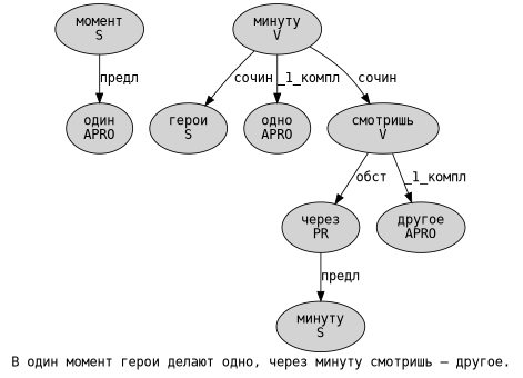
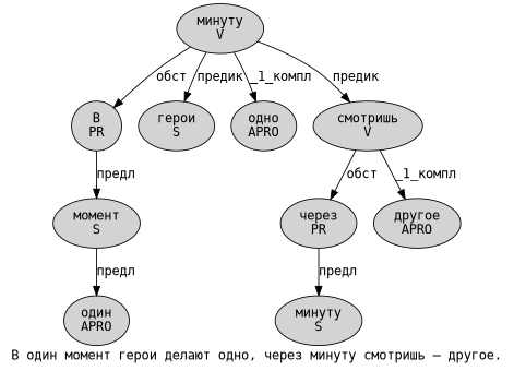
  digraph {
    fontname="DejaVu Sans Mono"
    label="В один момент герои делают одно, через минуту смотришь — другое."
    node [fillcolor=lightgray fontname="DejaVu Sans Mono" penwidth=1 shape=ellipse style=filled]
    edge [fontname="DejaVu Sans Mono"]
+   n1 [label="В\nPR"]
    n2 [label="момент\nS"]
    n3 [label="один\nAPRO"]
    n4 [label="герои\nS"]
    n5 [label="минуту\nV"]
    n6 [label="одно\nAPRO"]
    n7 [label="смотришь\nV"]
    n8 [label="через\nPR"]
    n9 [label="другое\nAPRO"]
    n10 [label="минуту\nS"]
+   n1 -> n2 [label="предл"]
    n2 -> n3 [label="предл"]
-   n5 -> n4 [label="сочин"]
+   n5 -> n1 [label="обст"]
+   n5 -> n4 [label="предик"]
    n5 -> n6 [label="_1_компл"]
-   n5 -> n7 [label="сочин"]
+   n5 -> n7 [label="предик"]
    n7 -> n8 [label="обст"]
    n7 -> n9 [label="_1_компл"]
    n8 -> n10 [label="предл"]
  }
